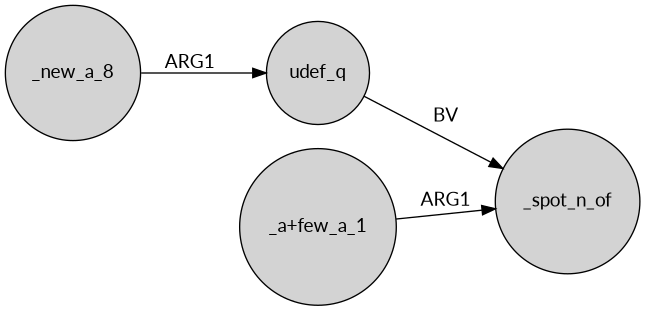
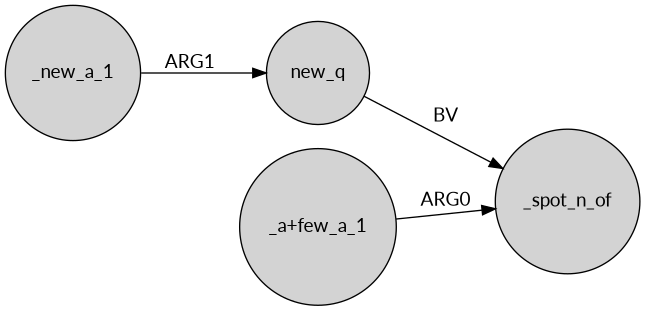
  digraph {
    fontname=Lato
    rankdir=LR
    node [fontname=Lato shape=circle style=filled]
    edge [fontname=Lato]
-   _new_a_1 [label=_new_a_8]
-   udef_q
+   _new_a_1
+   udef_q [label=new_q]
    _spot_n_of
    "_a+few_a_1"
    _new_a_1 -> udef_q [label=ARG1]
    udef_q -> _spot_n_of [label=BV]
-   "_a+few_a_1" -> _spot_n_of [label=ARG1]
+   "_a+few_a_1" -> _spot_n_of [label=ARG0]
  }
